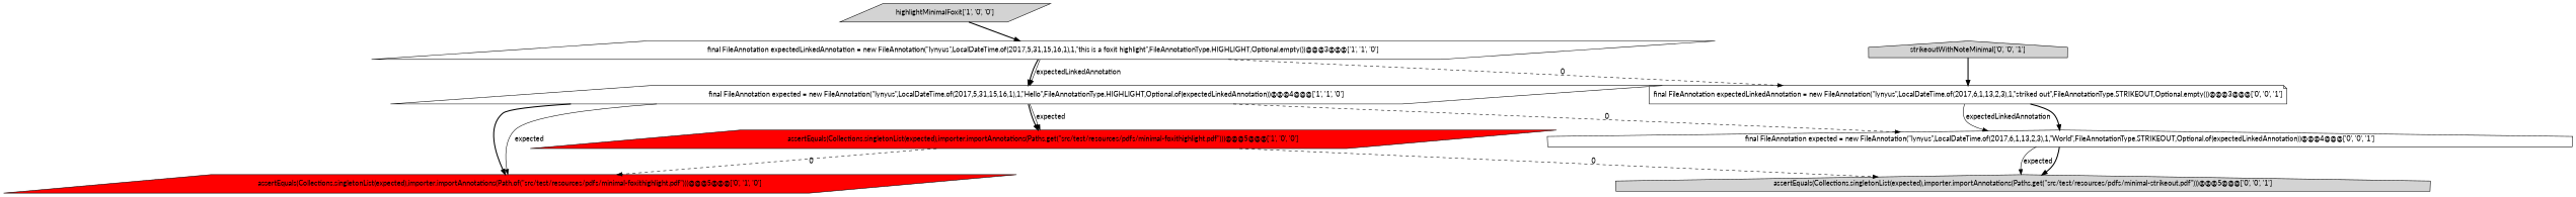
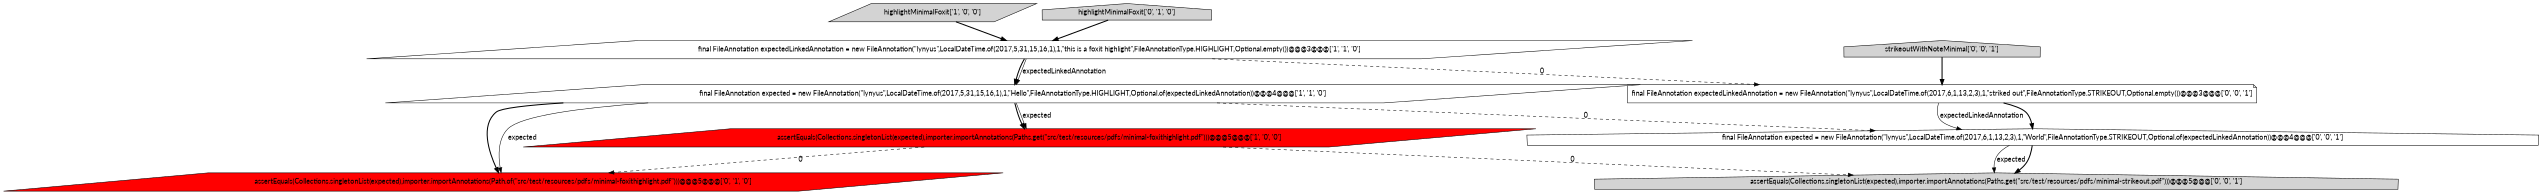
  digraph {
    fontname=Lato
    node [fillcolor=lightgray shape=parallelogram style=filled fontname=Lato]
    edge [style=bold fontname=Lato]
    n1 [label="highlightMinimalFoxit['1', '0', '0']"]
    n2 [fillcolor=white label="final FileAnnotation expectedLinkedAnnotation = new FileAnnotation(\"lynyus\",LocalDateTime.of(2017,5,31,15,16,1),1,\"this is a foxit highlight\",FileAnnotationType.HIGHLIGHT,Optional.empty())@@@3@@@['1', '1', '0']"]
    n3 [fillcolor=white label="final FileAnnotation expectedLinkedAnnotation = new FileAnnotation(\"lynyus\",LocalDateTime.of(2017,6,1,13,2,3),1,\"striked out\",FileAnnotationType.STRIKEOUT,Optional.empty())@@@3@@@['0', '0', '1']" shape=note]
    n4 [fillcolor=white label="final FileAnnotation expected = new FileAnnotation(\"lynyus\",LocalDateTime.of(2017,6,1,13,2,3),1,\"World\",FileAnnotationType.STRIKEOUT,Optional.of(expectedLinkedAnnotation))@@@4@@@['0', '0', '1']" shape=house]
    n5 [fillcolor=white label="final FileAnnotation expected = new FileAnnotation(\"lynyus\",LocalDateTime.of(2017,5,31,15,16,1),1,\"Hello\",FileAnnotationType.HIGHLIGHT,Optional.of(expectedLinkedAnnotation))@@@4@@@['1', '1', '0']"]
    n6 [fillcolor=red label="assertEquals(Collections.singletonList(expected),importer.importAnnotations(Path.of(\"src/test/resources/pdfs/minimal-foxithighlight.pdf\")))@@@5@@@['0', '1', '0']"]
    n7 [fillcolor=red label="assertEquals(Collections.singletonList(expected),importer.importAnnotations(Paths.get(\"src/test/resources/pdfs/minimal-foxithighlight.pdf\")))@@@5@@@['1', '0', '0']"]
    n8 [label="assertEquals(Collections.singletonList(expected),importer.importAnnotations(Paths.get(\"src/test/resources/pdfs/minimal-strikeout.pdf\")))@@@5@@@['0', '0', '1']" shape=house]
    n9 [label="strikeoutWithNoteMinimal['0', '0', '1']" shape=house]
+   n10 [label="highlightMinimalFoxit['0', '1', '0']" shape=house]
    n1 -> n2
    n2 -> n3 [label=0 style=dashed]
    n2 -> n5
    n2 -> n5 [label=expectedLinkedAnnotation style=solid]
    n3 -> n4
    n3 -> n4 [label=expectedLinkedAnnotation style=solid]
    n4 -> n8 [label=expected style=solid]
    n4 -> n8
    n5 -> n4 [label=0 style=dashed]
    n5 -> n6
    n5 -> n6 [label=expected style=solid]
    n5 -> n7
    n5 -> n7 [label=expected style=solid]
    n7 -> n6 [label=0 style=dashed]
    n7 -> n8 [label=0 style=dashed]
    n9 -> n3
+   n10 -> n2
  }
